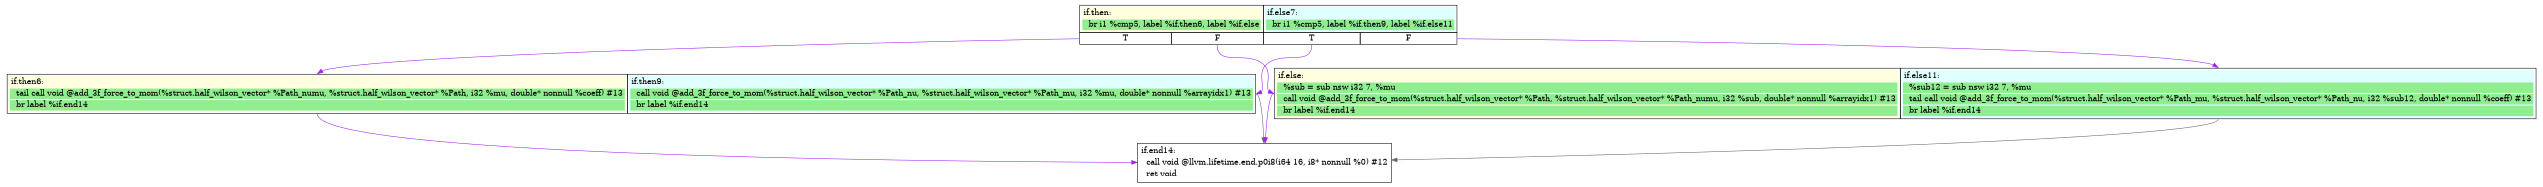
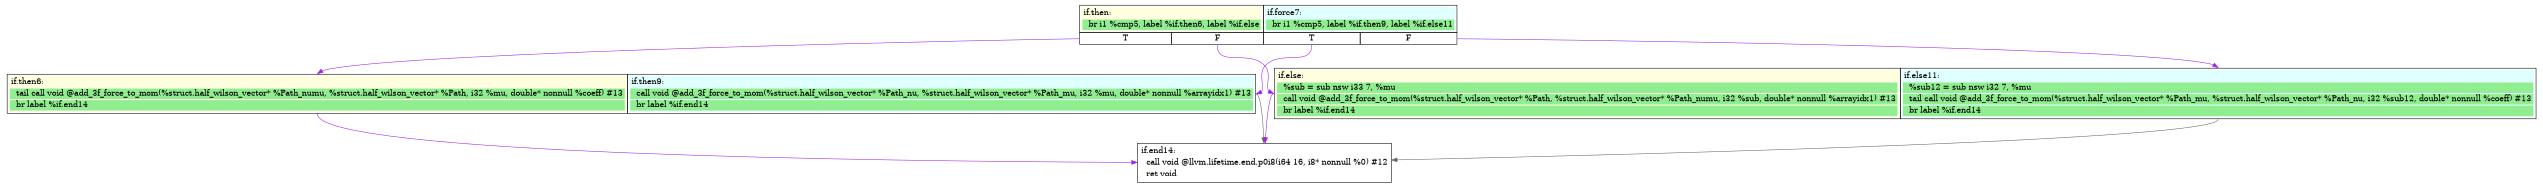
  digraph {
    node [shape=none]
    edge [color=purple headport=f tailport=f1]
-   n1 [label=<<table border="0" cellspacing="0"> <tr><td port="f1" border="1" colspan="2"><table bgcolor="LightYellow" border="0"> <tr><td align="left">if.then:</td></tr> <tr><td bgcolor="lightgreen" align="left">  br i1 %cmp5, label %if.then6, label %if.else</td></tr> </table> </td> <td port="f2" border="1" colspan="2"><table bgcolor="LightCyan" border="0"> <tr><td align="left">if.else7:</td></tr> <tr><td bgcolor="lightgreen" align="left">  br i1 %cmp5, label %if.then9, label %if.else11</td></tr> </table> </td></tr> <tr><td border="1" port="f1T">T</td><td border="1" port="f1F">F</td> <td border="1" port="f2T">T</td><td border="1" port="f2F">F</td> </tr> </table>>]
+   n1 [label=<<table border="0" cellspacing="0"> <tr><td port="f1" border="1" colspan="2"><table bgcolor="LightYellow" border="0"> <tr><td align="left">if.then:</td></tr> <tr><td bgcolor="lightgreen" align="left">  br i1 %cmp5, label %if.then6, label %if.else</td></tr> </table> </td> <td port="f2" border="1" colspan="2"><table bgcolor="LightCyan" border="0"> <tr><td align="left">if.force7:</td></tr> <tr><td bgcolor="lightgreen" align="left">  br i1 %cmp5, label %if.then9, label %if.else11</td></tr> </table> </td></tr> <tr><td border="1" port="f1T">T</td><td border="1" port="f1F">F</td> <td border="1" port="f2T">T</td><td border="1" port="f2F">F</td> </tr> </table>>]
    n2 [label=<<table border="0" cellspacing="0"> <tr><td port="f1" border="1" colspan="2"><table bgcolor="LightYellow" border="0"> <tr><td align="left">if.then6:</td></tr> <tr><td bgcolor="lightgreen" align="left">  tail call void @add_3f_force_to_mom(%struct.half_wilson_vector* %Path_numu, %struct.half_wilson_vector* %Path, i32 %mu, double* nonnull %coeff) #13</td></tr> <tr><td bgcolor="lightgreen" align="left">  br label %if.end14</td></tr> </table> </td> <td port="f2" border="1" colspan="2"><table bgcolor="LightCyan" border="0"> <tr><td align="left">if.then9:</td></tr> <tr><td bgcolor="lightgreen" align="left">  call void @add_3f_force_to_mom(%struct.half_wilson_vector* %Path_nu, %struct.half_wilson_vector* %Path_mu, i32 %mu, double* nonnull %arrayidx1) #13</td></tr> <tr><td bgcolor="lightgreen" align="left">  br label %if.end14</td></tr> </table> </td></tr> </table>>]
-   n3 [label=<<table border="0" cellspacing="0"> <tr><td port="f1" border="1" colspan="2"><table bgcolor="LightYellow" border="0"> <tr><td align="left">if.else:</td></tr> <tr><td bgcolor="lightgreen" align="left">  %sub = sub nsw i32 7, %mu</td></tr> <tr><td bgcolor="lightgreen" align="left">  call void @add_3f_force_to_mom(%struct.half_wilson_vector* %Path, %struct.half_wilson_vector* %Path_numu, i32 %sub, double* nonnull %arrayidx1) #13</td></tr> <tr><td bgcolor="lightgreen" align="left">  br label %if.end14</td></tr> </table> </td> <td port="f2" border="1" colspan="2"><table bgcolor="LightCyan" border="0"> <tr><td align="left">if.else11:</td></tr> <tr><td bgcolor="lightgreen" align="left">  %sub12 = sub nsw i32 7, %mu</td></tr> <tr><td bgcolor="lightgreen" align="left">  tail call void @add_3f_force_to_mom(%struct.half_wilson_vector* %Path_mu, %struct.half_wilson_vector* %Path_nu, i32 %sub12, double* nonnull %coeff) #13</td></tr> <tr><td bgcolor="lightgreen" align="left">  br label %if.end14</td></tr> </table> </td></tr> </table>>]
+   n3 [label=<<table border="0" cellspacing="0"> <tr><td port="f1" border="1" colspan="2"><table bgcolor="LightYellow" border="0"> <tr><td align="left">if.else:</td></tr> <tr><td bgcolor="lightgreen" align="left">  %sub = sub nsw i33 7, %mu</td></tr> <tr><td bgcolor="lightgreen" align="left">  call void @add_3f_force_to_mom(%struct.half_wilson_vector* %Path, %struct.half_wilson_vector* %Path_numu, i32 %sub, double* nonnull %arrayidx1) #13</td></tr> <tr><td bgcolor="lightgreen" align="left">  br label %if.end14</td></tr> </table> </td> <td port="f2" border="1" colspan="2"><table bgcolor="LightCyan" border="0"> <tr><td align="left">if.else11:</td></tr> <tr><td bgcolor="lightgreen" align="left">  %sub12 = sub nsw i32 7, %mu</td></tr> <tr><td bgcolor="lightgreen" align="left">  tail call void @add_3f_force_to_mom(%struct.half_wilson_vector* %Path_mu, %struct.half_wilson_vector* %Path_nu, i32 %sub12, double* nonnull %coeff) #13</td></tr> <tr><td bgcolor="lightgreen" align="left">  br label %if.end14</td></tr> </table> </td></tr> </table>>]
    n4 [label=<<table  border="0" cellspacing="0"> <tr><td port="f" border="1"><table border="0"> <tr><td align="left">if.end14:</td></tr> <tr><td align="left">  call void @llvm.lifetime.end.p0i8(i64 16, i8* nonnull %0) #12</td></tr> <tr><td align="left">  ret void</td></tr> </table> </td></tr> </table>>]
    n1 -> n2 [headport=f1 tailport=f1T]
    n1 -> n2 [headport=f2 tailport=f2T]
    n1 -> n3 [headport=f1 tailport=f1F]
    n1 -> n3 [headport=f2 tailport=f2F]
    n2 -> n4
    n2 -> n4 [color=gray40 tailport=f2]
    n3 -> n4
    n3 -> n4 [color=gray40 tailport=f2]
  }
